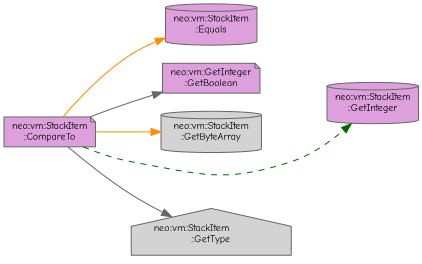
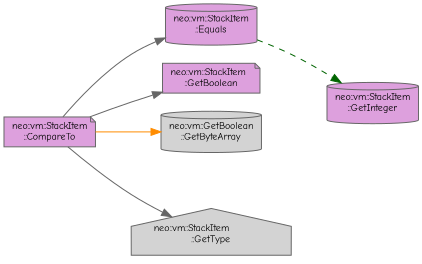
  digraph {
    fontname="Comic Neue"
    rankdir=LR
    node [color=grey40 fillcolor=plum fontname="Comic Neue" fontsize=10 shape=cylinder style=filled]
    edge [color=darkorange fontname="Comic Neue" fontsize=10 labelfontname=Helvetica labelfontsize=10 style=solid]
    n1 [color=gray40 fontcolor=black height=0.2 label="neo::vm::StackItem\l::CompareTo" shape=note width=0.4]
    n2 [height=0.2 label="neo::vm::StackItem\l::Equals" width=0.4]
-   n3 [height=0.2 label="neo::vm::GetInteger\l::GetBoolean" shape=note width=0.4]
-   n4 [fillcolor=lightgrey height=0.2 label="neo::vm::StackItem\l::GetByteArray" width=0.4]
+   n3 [height=0.2 label="neo::vm::StackItem\l::GetBoolean" shape=note width=0.4]
+   n4 [fillcolor=lightgrey height=0.2 label="neo::vm::GetBoolean\l::GetByteArray" width=0.4]
    n5 [height=0.2 label="neo::vm::StackItem\l::GetInteger" width=0.4]
    n6 [fillcolor=lightgrey height=0.2 label="neo::vm::StackItem\l::GetType" shape=house width=0.4]
-   n1 -> n2
+   n1 -> n2 [color=gray40]
    n1 -> n3 [color=gray40]
    n1 -> n4
-   n1 -> n5 [color=darkgreen style=dashed]
+   n2 -> n5 [color=darkgreen style=dashed]
    n1 -> n6 [color=gray40]
  }
